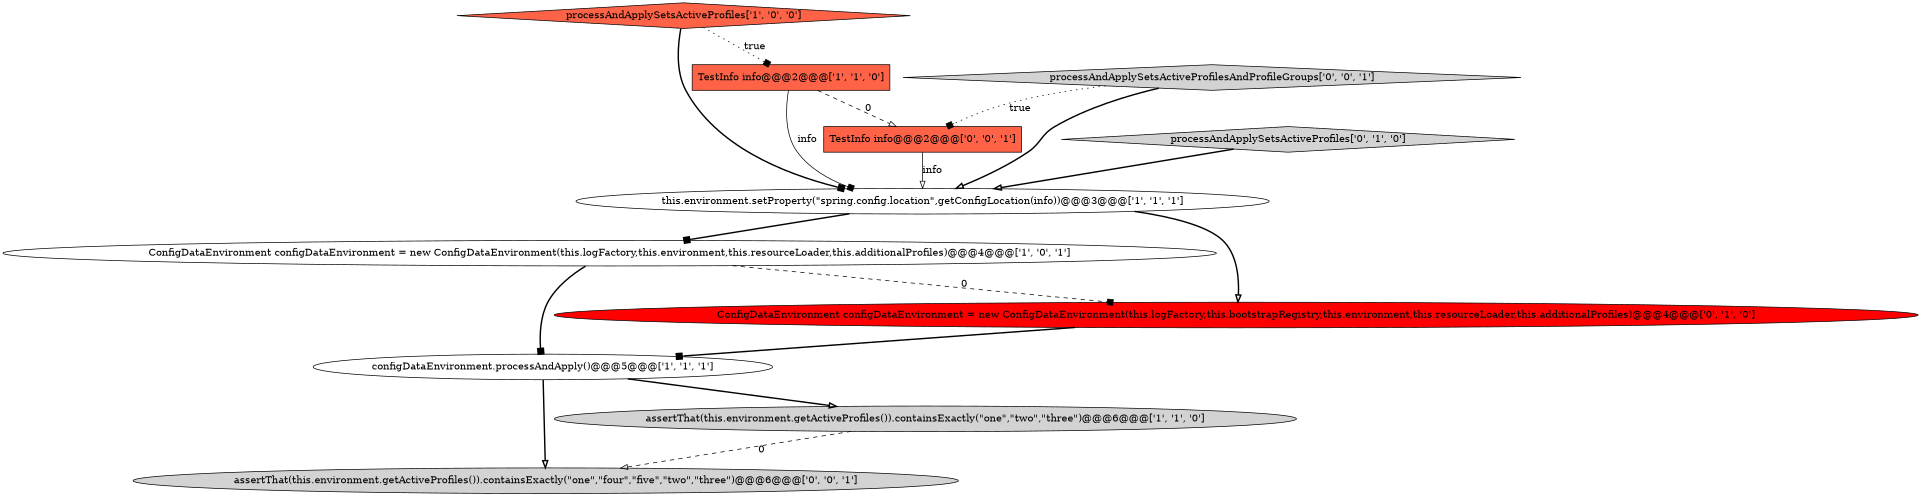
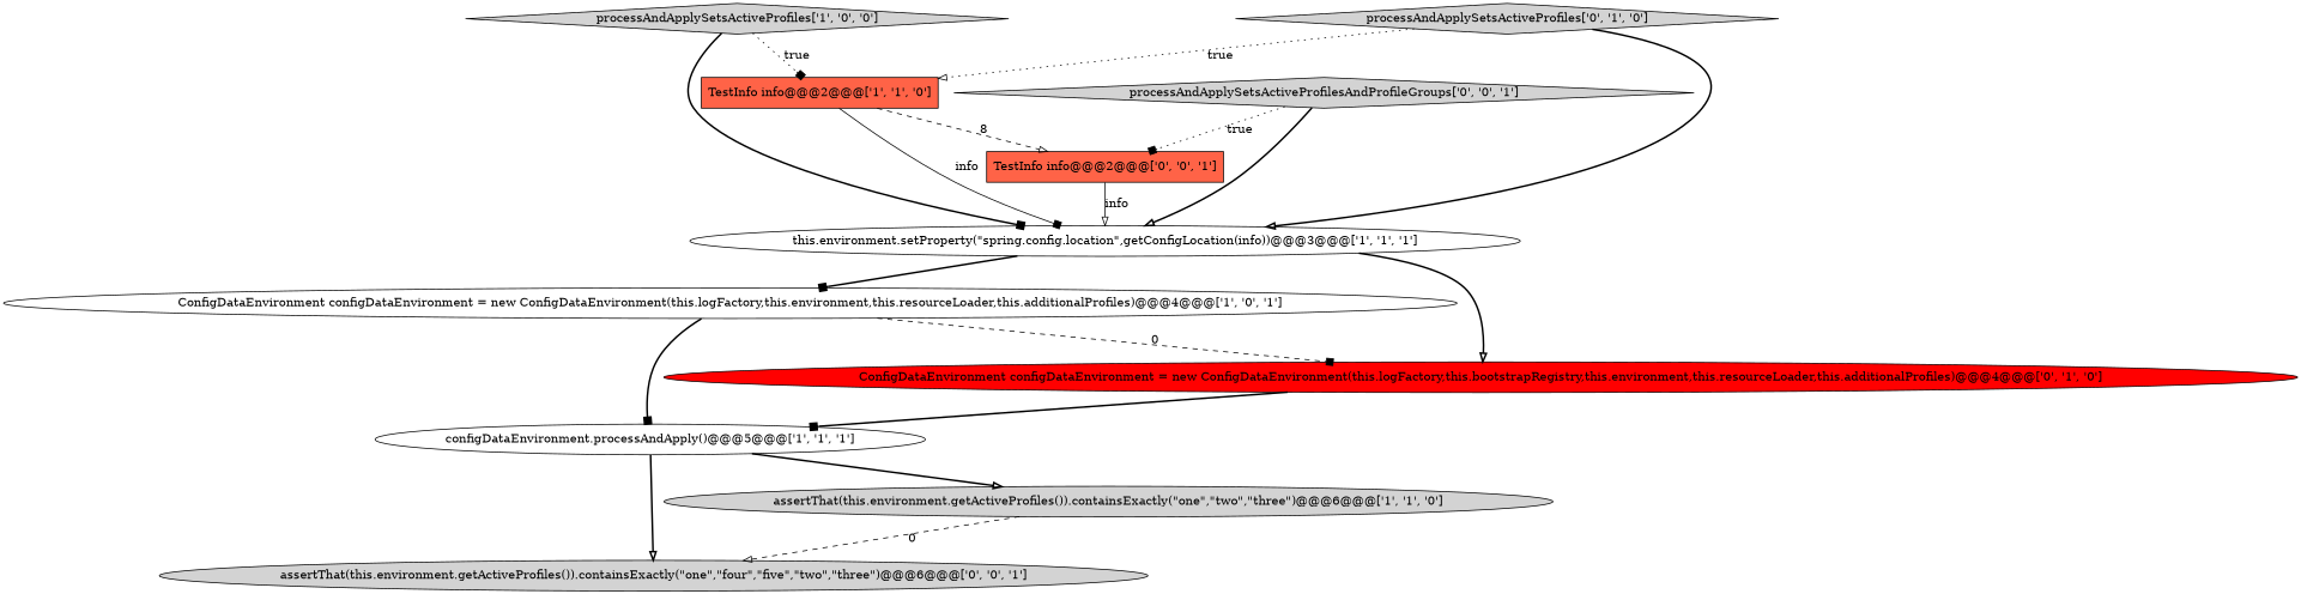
  digraph {
    node [fillcolor=lightgray shape=ellipse style=filled]
    edge [arrowhead=onormal style=bold]
    n1 [label="assertThat(this.environment.getActiveProfiles()).containsExactly(\"one\",\"four\",\"five\",\"two\",\"three\")@@@6@@@['0', '0', '1']"]
    n2 [fillcolor=white label="ConfigDataEnvironment configDataEnvironment = new ConfigDataEnvironment(this.logFactory,this.environment,this.resourceLoader,this.additionalProfiles)@@@4@@@['1', '0', '1']"]
    n3 [fillcolor=white label="configDataEnvironment.processAndApply()@@@5@@@['1', '1', '1']"]
    n4 [fillcolor=red label="ConfigDataEnvironment configDataEnvironment = new ConfigDataEnvironment(this.logFactory,this.bootstrapRegistry,this.environment,this.resourceLoader,this.additionalProfiles)@@@4@@@['0', '1', '0']"]
    n5 [label="assertThat(this.environment.getActiveProfiles()).containsExactly(\"one\",\"two\",\"three\")@@@6@@@['1', '1', '0']"]
-   n6 [fillcolor=tomato label="processAndApplySetsActiveProfiles['1', '0', '0']" shape=diamond]
+   n6 [label="processAndApplySetsActiveProfiles['1', '0', '0']" shape=diamond]
    n7 [fillcolor=tomato label="TestInfo info@@@2@@@['1', '1', '0']" shape=box]
    n8 [fillcolor=white label="this.environment.setProperty(\"spring.config.location\",getConfigLocation(info))@@@3@@@['1', '1', '1']"]
    n9 [fillcolor=tomato label="TestInfo info@@@2@@@['0', '0', '1']" shape=box]
    n10 [label="processAndApplySetsActiveProfiles['0', '1', '0']" shape=diamond]
    n11 [label="processAndApplySetsActiveProfilesAndProfileGroups['0', '0', '1']" shape=diamond]
    n2 -> n3 [arrowhead=box]
    n2 -> n4 [arrowhead=box label=0 style=dashed]
    n3 -> n1
    n3 -> n5
    n4 -> n3 [arrowhead=box]
    n5 -> n1 [label=0 style=dashed]
    n6 -> n7 [arrowhead=box label=true style=dotted]
    n6 -> n8 [arrowhead=box]
    n7 -> n8 [arrowhead=box label=info style=solid]
-   n7 -> n9 [label=0 style=dashed]
+   n7 -> n9 [label=8 style=dashed]
    n8 -> n2 [arrowhead=box]
    n8 -> n4
    n9 -> n8 [label=info style=solid]
+   n10 -> n7 [label=true style=dotted]
    n10 -> n8
    n11 -> n8
    n11 -> n9 [arrowhead=box label=true style=dotted]
  }
